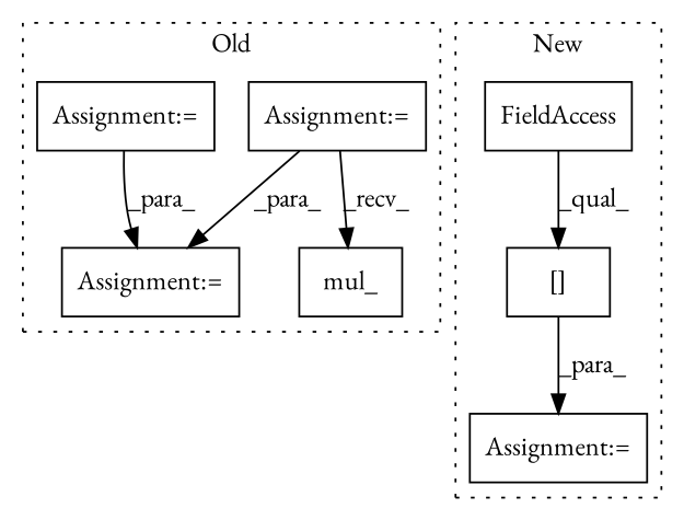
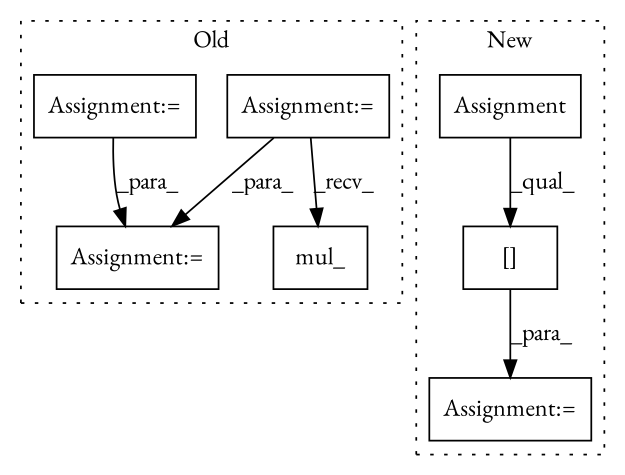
  digraph {
    fontname="EB Garamond"
    node [a=7 l=1 shape=box fontname="EB Garamond"]
    edge [fontname="EB Garamond"]
    n1 [a=32 l="5,1" label=mul_ s="900,913"]
    n2 [label="Assignment:=" s=751]
    n3 [label="Assignment:=" s=973]
    n4 [label="Assignment:=" s=924]
    n5 [a=2 l="16,1" label="[]" s="601,620"]
-   n6 [a=22 l=15 label=FieldAccess s=601]
+   n6 [a=22 l=15 label=Assignment s=601]
    n7 [label="Assignment:=" s=600]
    subgraph cluster_1 {
      label=Old
      style=dotted
      n1
      n2
      n3
      n4
    }
    subgraph cluster_2 {
      label=New
      style=dotted
      n5
      n6
      n7
    }
    n2 -> n1 [label=_recv_]
    n2 -> n3 [label=_para_]
    n4 -> n3 [label=_para_]
    n5 -> n7 [label=_para_]
    n6 -> n5 [label=_qual_]
  }
